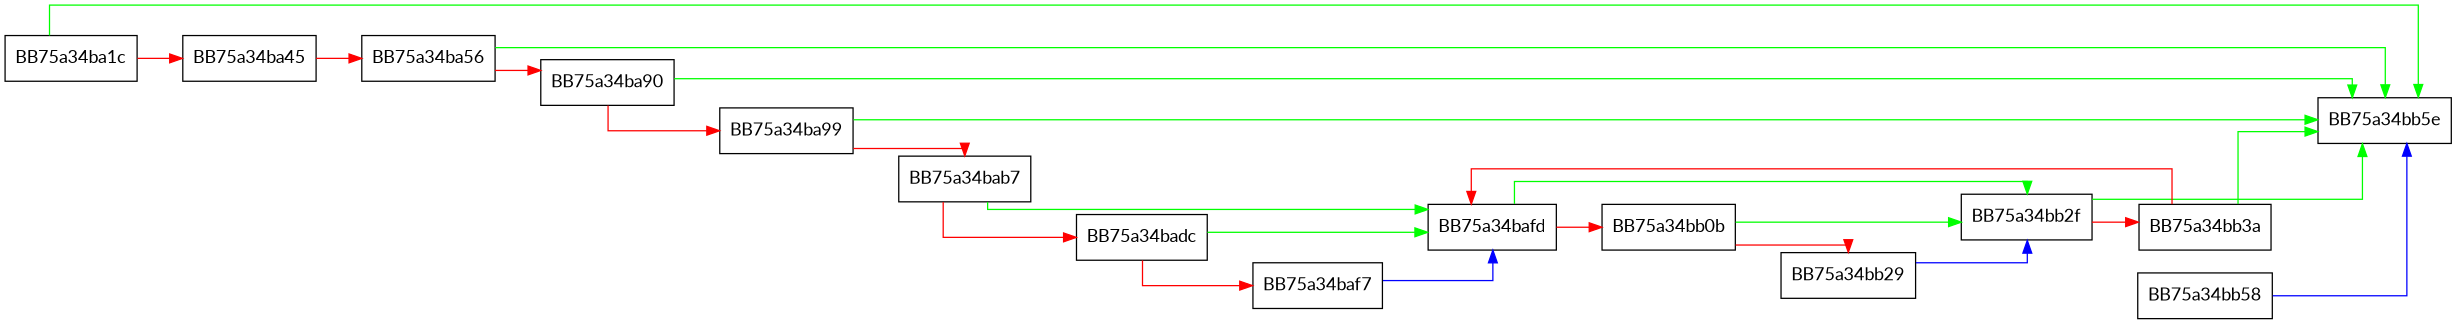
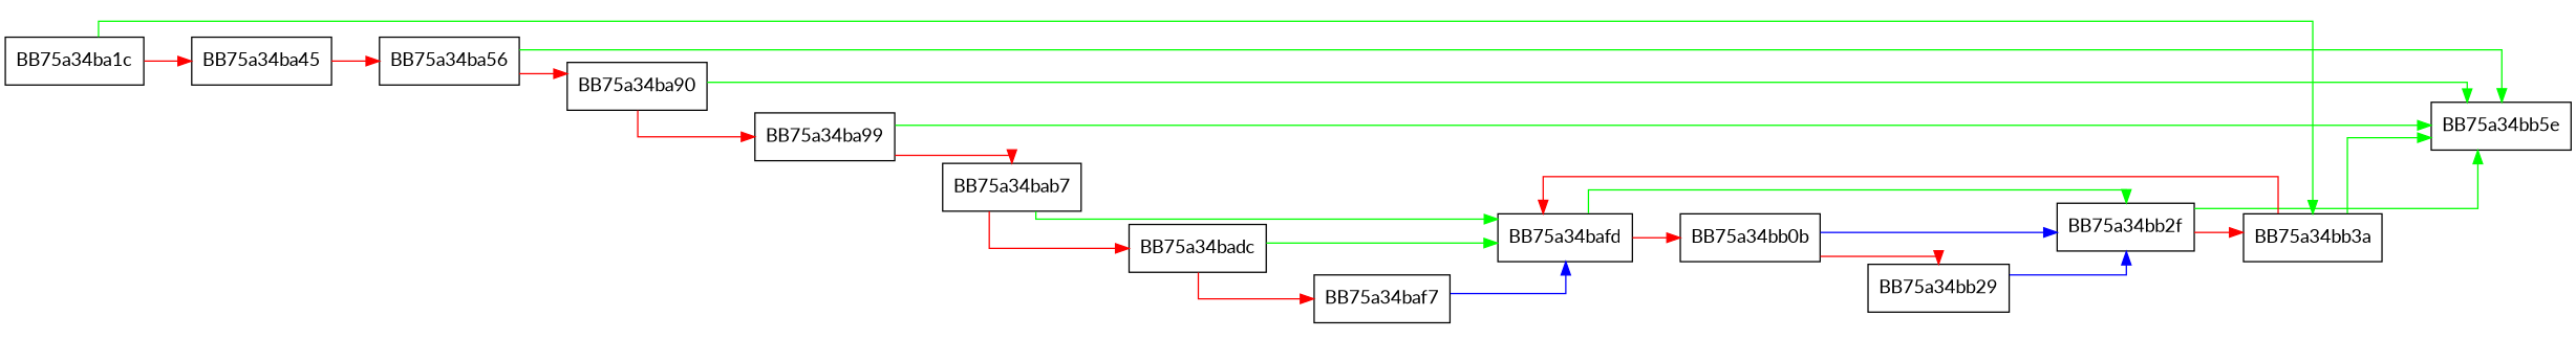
  digraph {
    fontname=Lato
    rankdir=LR
    splines=ortho
    node [fontname=Lato shape=box]
    edge [color=red fontname=Lato]
    BB75a34ba1c
    BB75a34bb5e
    BB75a34ba45
    BB75a34ba56
    BB75a34ba90
    BB75a34ba99
    n7 [label=BB75a34bab7]
    BB75a34bafd
    BB75a34badc
    BB75a34bb2f
    BB75a34bb0b
    BB75a34baf7
    BB75a34bb3a
    BB75a34bb29
-   BB75a34bb58
-   BB75a34ba1c -> BB75a34bb5e [color=green]
+   BB75a34ba1c -> BB75a34bb3a [color=green]
    BB75a34ba1c -> BB75a34ba45
    BB75a34ba45 -> BB75a34ba56
    BB75a34ba56 -> BB75a34bb5e [color=green]
    BB75a34ba56 -> BB75a34ba90
    BB75a34ba90 -> BB75a34bb5e [color=green]
    BB75a34ba90 -> BB75a34ba99
    BB75a34ba99 -> BB75a34bb5e [color=green]
    BB75a34ba99 -> n7
    n7 -> BB75a34bafd [color=green]
    n7 -> BB75a34badc
    BB75a34bafd -> BB75a34bb2f [color=green]
    BB75a34bafd -> BB75a34bb0b
    BB75a34badc -> BB75a34bafd [color=green]
    BB75a34badc -> BB75a34baf7
    BB75a34bb2f -> BB75a34bb5e [color=green]
    BB75a34bb2f -> BB75a34bb3a
-   BB75a34bb0b -> BB75a34bb2f [color=green]
+   BB75a34bb0b -> BB75a34bb2f [color=blue]
    BB75a34bb0b -> BB75a34bb29
    BB75a34baf7 -> BB75a34bafd [color=blue]
    BB75a34bb3a -> BB75a34bb5e [color=green]
    BB75a34bb3a -> BB75a34bafd
    BB75a34bb29 -> BB75a34bb2f [color=blue]
-   BB75a34bb58 -> BB75a34bb5e [color=blue]
  }
